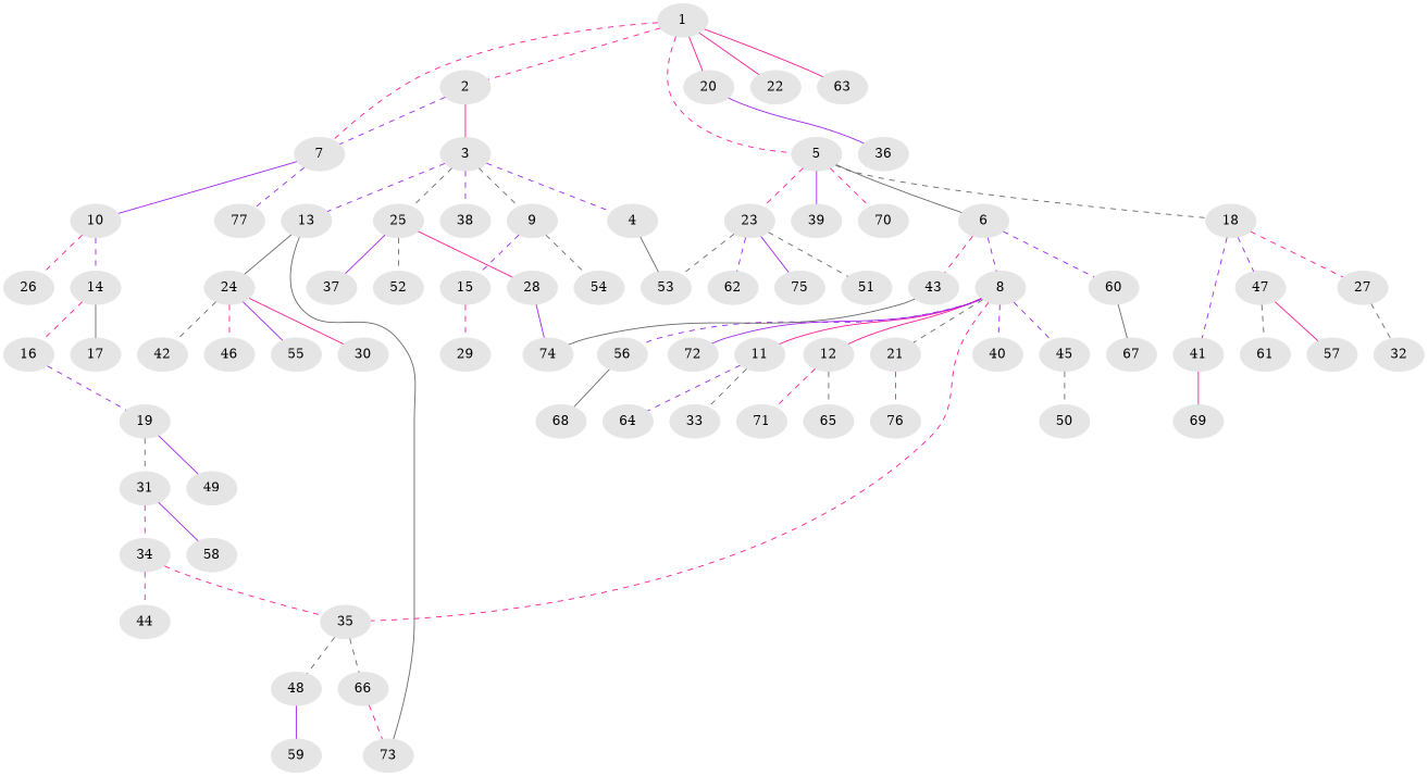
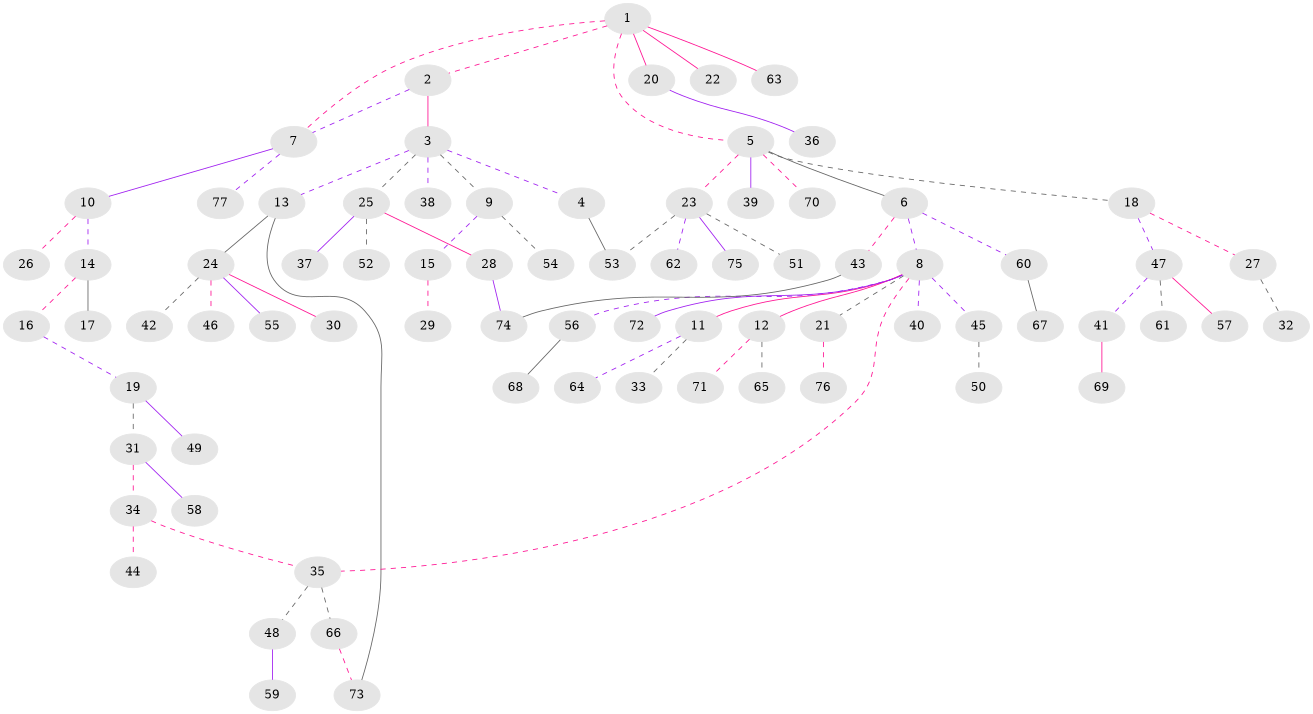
  graph {
    node [color=gray90 style=filled]
    edge [color=deeppink style=dashed]
    1
    2
    5
    7
    20
    22
    63
    3
    6
    18
    23
    39
    70
    10
    77
    36
    4
    9
    13
    25
    38
    53
    15
    54
    24
    73
    28
    37
    52
    8
    43
    60
    27
    41
    47
    51
    62
    75
    11
    12
    21
    35
    40
    45
    56
    72
    74
    67
    14
    26
    33
    64
    65
    71
    76
    48
    66
    50
    68
    29
    16
    17
    30
    42
    46
    55
    19
    31
    49
    32
    69
    57
    61
    34
    58
    44
    59
    1 -- 2
    1 -- 5
    1 -- 7
    1 -- 20 [style=solid]
    1 -- 22 [style=solid]
    1 -- 63 [style=solid]
    2 -- 7 [color=purple]
    2 -- 3 [style=solid]
    5 -- 6 [color=gray40 style=solid]
    5 -- 18 [color=gray40]
    5 -- 23
    5 -- 39 [color=purple style=solid]
    5 -- 70
    7 -- 10 [color=purple style=solid]
    7 -- 77 [color=purple]
    20 -- 36 [color=purple style=solid]
    3 -- 4 [color=purple]
    3 -- 9 [color=gray40]
    3 -- 13 [color=purple]
    3 -- 25 [color=gray40]
    3 -- 38 [color=purple]
    6 -- 8 [color=purple]
    6 -- 43
    6 -- 60 [color=purple]
    18 -- 27
-   18 -- 41 [color=purple]
+   47 -- 41 [color=purple]
    18 -- 47 [color=purple]
    23 -- 53 [color=gray40]
    23 -- 51 [color=gray40]
    23 -- 62 [color=purple]
    23 -- 75 [color=purple style=solid]
    10 -- 14 [color=purple]
    10 -- 26
    4 -- 53 [color=gray40 style=solid]
    9 -- 15 [color=purple]
    9 -- 54 [color=gray40]
    13 -- 24 [color=gray40 style=solid]
    13 -- 73 [color=gray40 style=solid]
    25 -- 28 [style=solid]
    25 -- 37 [color=purple style=solid]
    25 -- 52 [color=gray40]
    15 -- 29
    24 -- 30 [style=solid]
    24 -- 42 [color=gray40]
    24 -- 46
    24 -- 55 [color=purple style=solid]
    28 -- 74 [color=purple style=solid]
    8 -- 11 [style=solid]
    8 -- 12 [style=solid]
    8 -- 21 [color=gray40]
    8 -- 35
    8 -- 40 [color=purple]
    8 -- 45 [color=purple]
    8 -- 56 [color=purple]
    8 -- 72 [color=purple style=solid]
    43 -- 74 [color=gray40 style=solid]
    60 -- 67 [color=gray40 style=solid]
    27 -- 32 [color=gray40]
    41 -- 69 [style=solid]
    47 -- 57 [style=solid]
    47 -- 61 [color=gray40]
    11 -- 33 [color=gray40]
    11 -- 64 [color=purple]
    12 -- 65 [color=gray40]
    12 -- 71
    21 -- 76
    35 -- 48 [color=gray40]
    35 -- 66 [color=gray40]
    45 -- 50 [color=gray40]
    56 -- 68 [color=gray40 style=solid]
    14 -- 16
    14 -- 17 [color=gray40 style=solid]
    48 -- 59 [color=purple style=solid]
    66 -- 73
    16 -- 19 [color=purple]
    19 -- 31 [color=gray40]
    19 -- 49 [color=purple style=solid]
    31 -- 34
    31 -- 58 [color=purple style=solid]
    34 -- 35
    34 -- 44
  }
